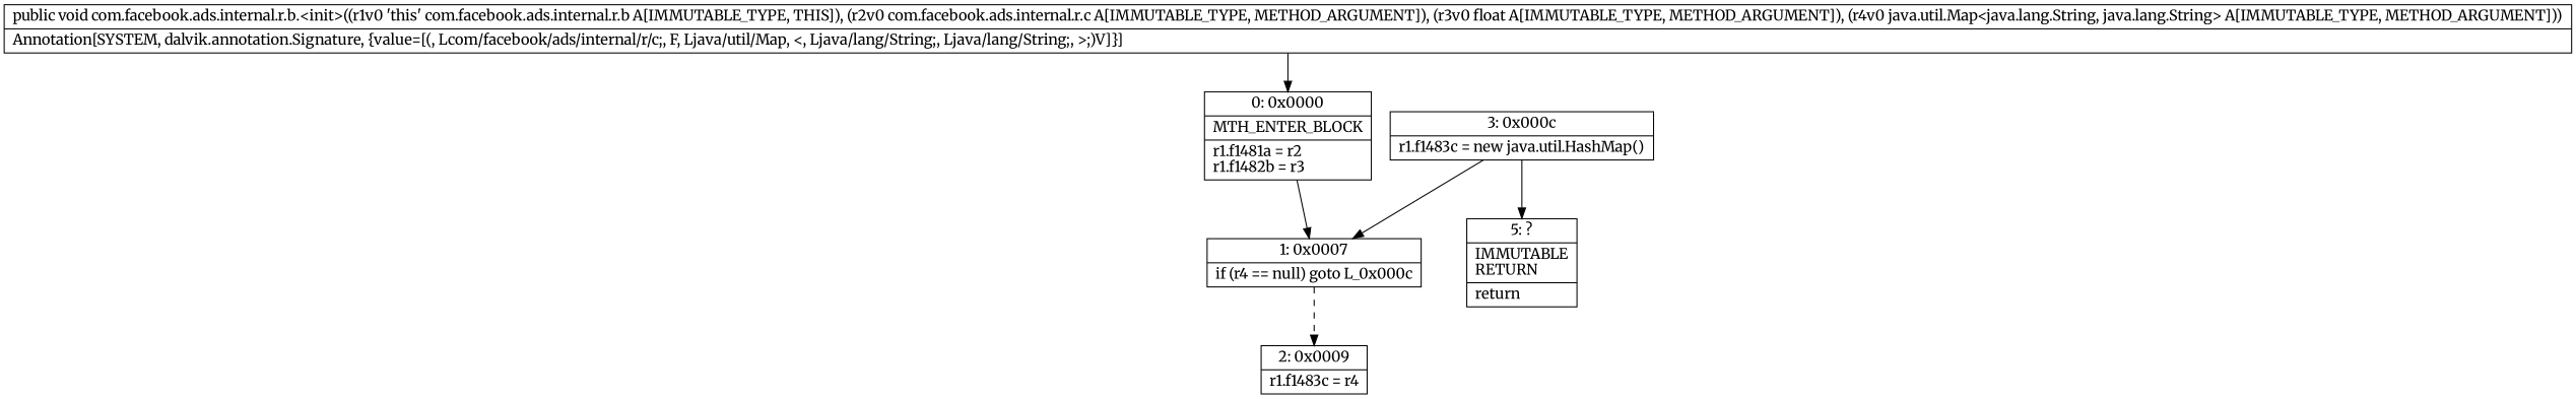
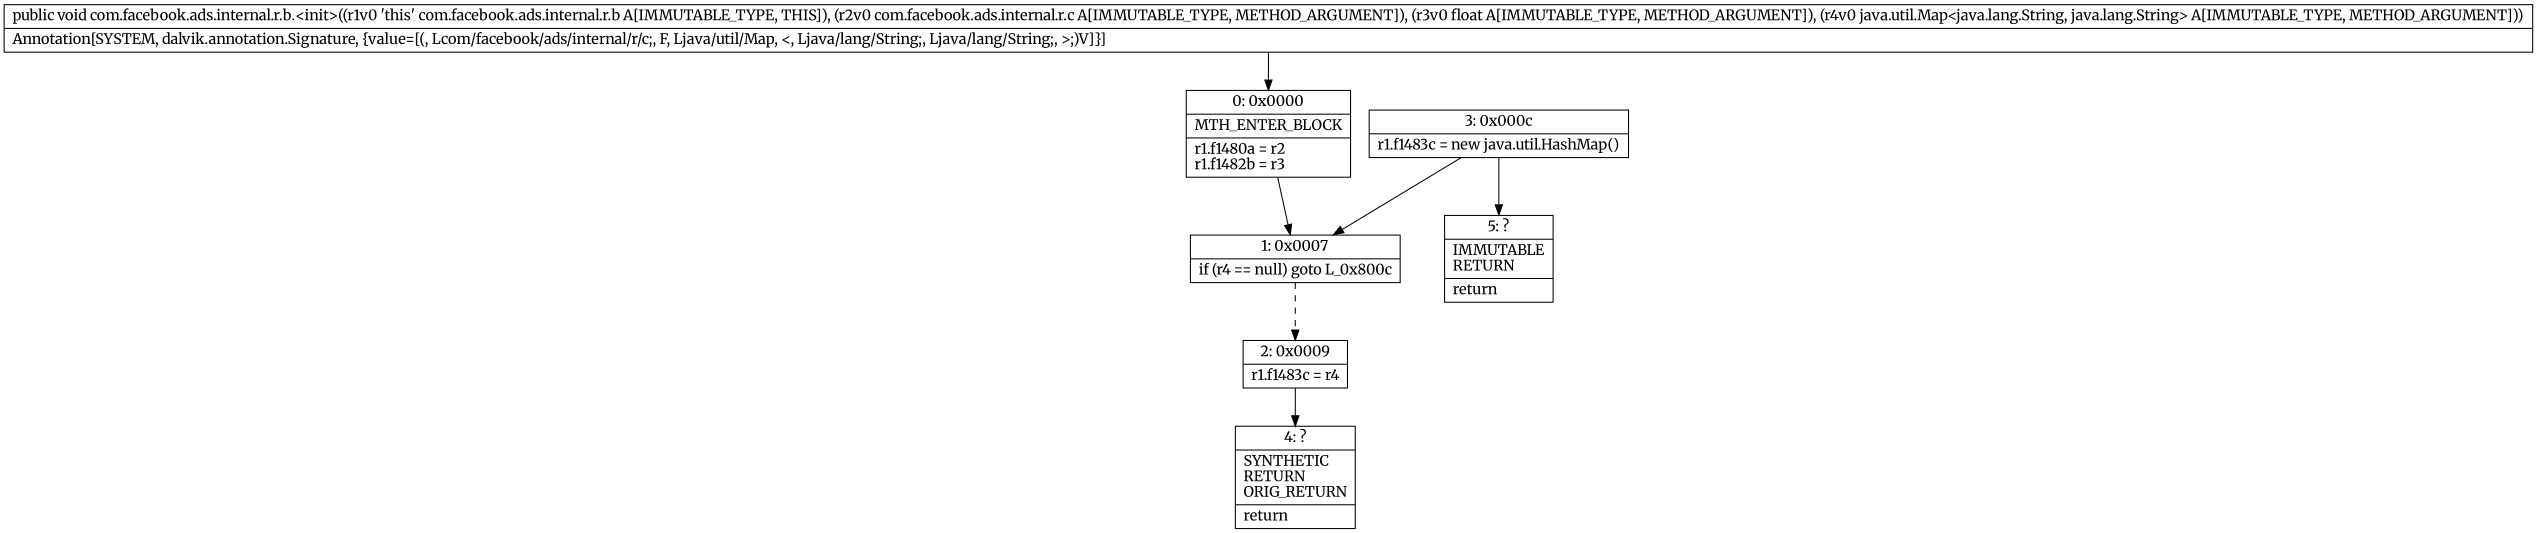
  digraph {
    fontname=Merriweather
    node [fontname=Merriweather shape=record]
    edge [fontname=Merriweather]
-   n1 [label="{0\:\ 0x0000|MTH_ENTER_BLOCK\l|r1.f1481a = r2\lr1.f1482b = r3\l}"]
-   n2 [label="{1\:\ 0x0007|if (r4 == null) goto L_0x000c\l}"]
+   n1 [label="{0\:\ 0x0000|MTH_ENTER_BLOCK\l|r1.f1480a = r2\lr1.f1482b = r3\l}"]
+   n2 [label="{1\:\ 0x0007|if (r4 == null) goto L_0x800c\l}"]
    n3 [label="{2\:\ 0x0009|r1.f1483c = r4\l}"]
+   n4 [label="{4\:\ ?|SYNTHETIC\lRETURN\lORIG_RETURN\l|return\l}"]
    n5 [label="{3\:\ 0x000c|r1.f1483c = new java.util.HashMap()\l}"]
    n6 [label="{5\:\ ?|IMMUTABLE\lRETURN\l|return\l}"]
    n7 [label="{public void com.facebook.ads.internal.r.b.\<init\>((r1v0 'this' com.facebook.ads.internal.r.b A[IMMUTABLE_TYPE, THIS]), (r2v0 com.facebook.ads.internal.r.c A[IMMUTABLE_TYPE, METHOD_ARGUMENT]), (r3v0 float A[IMMUTABLE_TYPE, METHOD_ARGUMENT]), (r4v0 java.util.Map\<java.lang.String, java.lang.String\> A[IMMUTABLE_TYPE, METHOD_ARGUMENT]))  | Annotation[SYSTEM, dalvik.annotation.Signature, \{value=[(, Lcom\/facebook\/ads\/internal\/r\/c;, F, Ljava\/util\/Map, \<, Ljava\/lang\/String;, Ljava\/lang\/String;, \>;)V]\}]\l}"]
    n1 -> n2
    n2 -> n3 [style=dashed]
+   n3 -> n4
    n5 -> n2
    n5 -> n6
    n7 -> n1
  }
